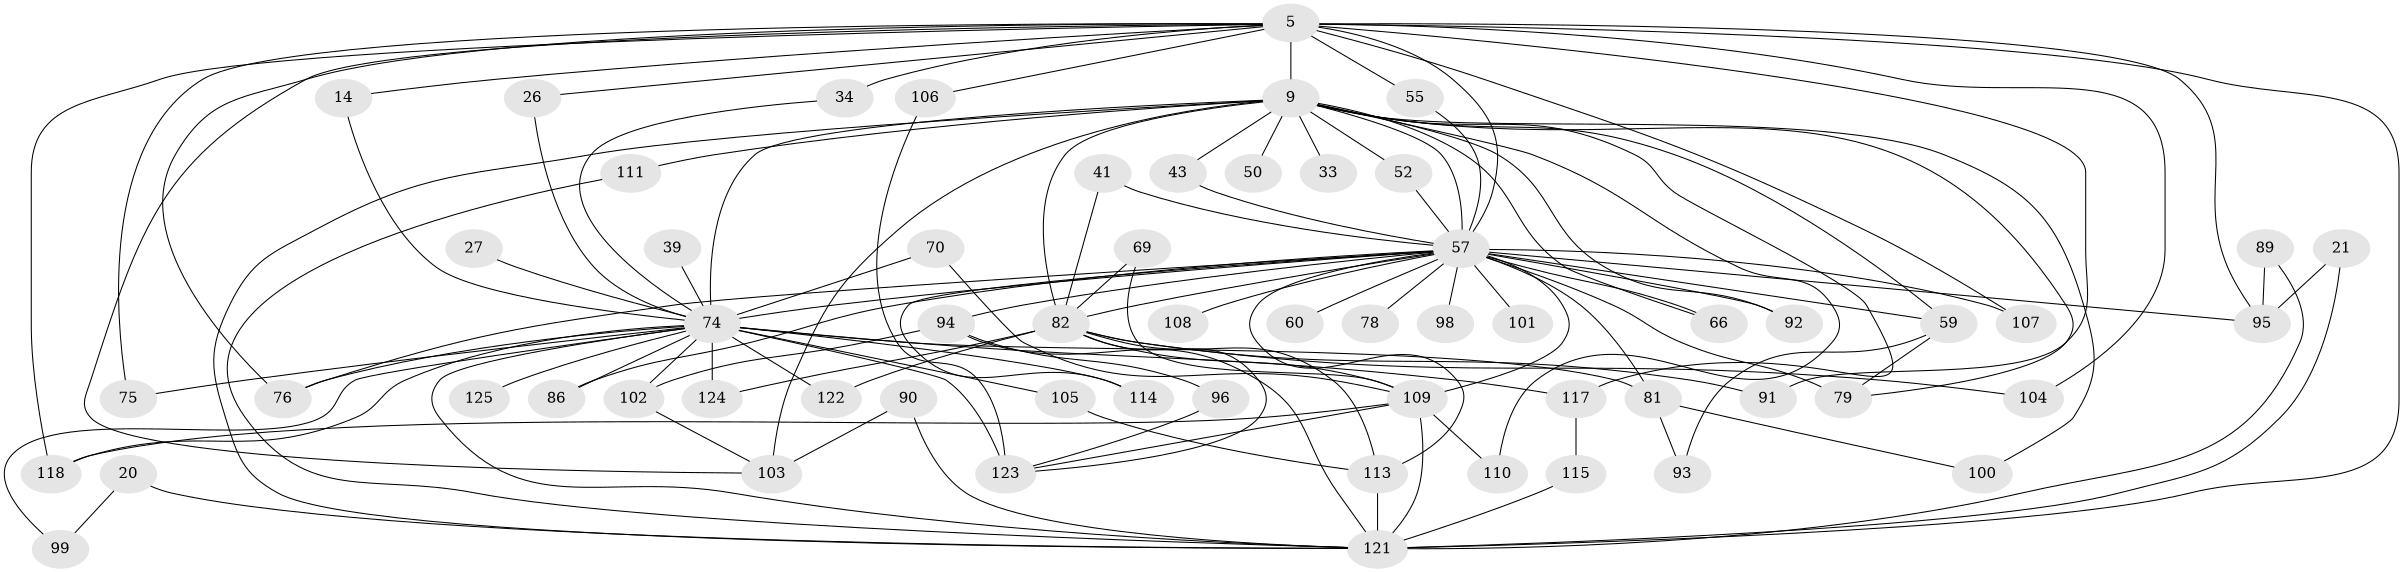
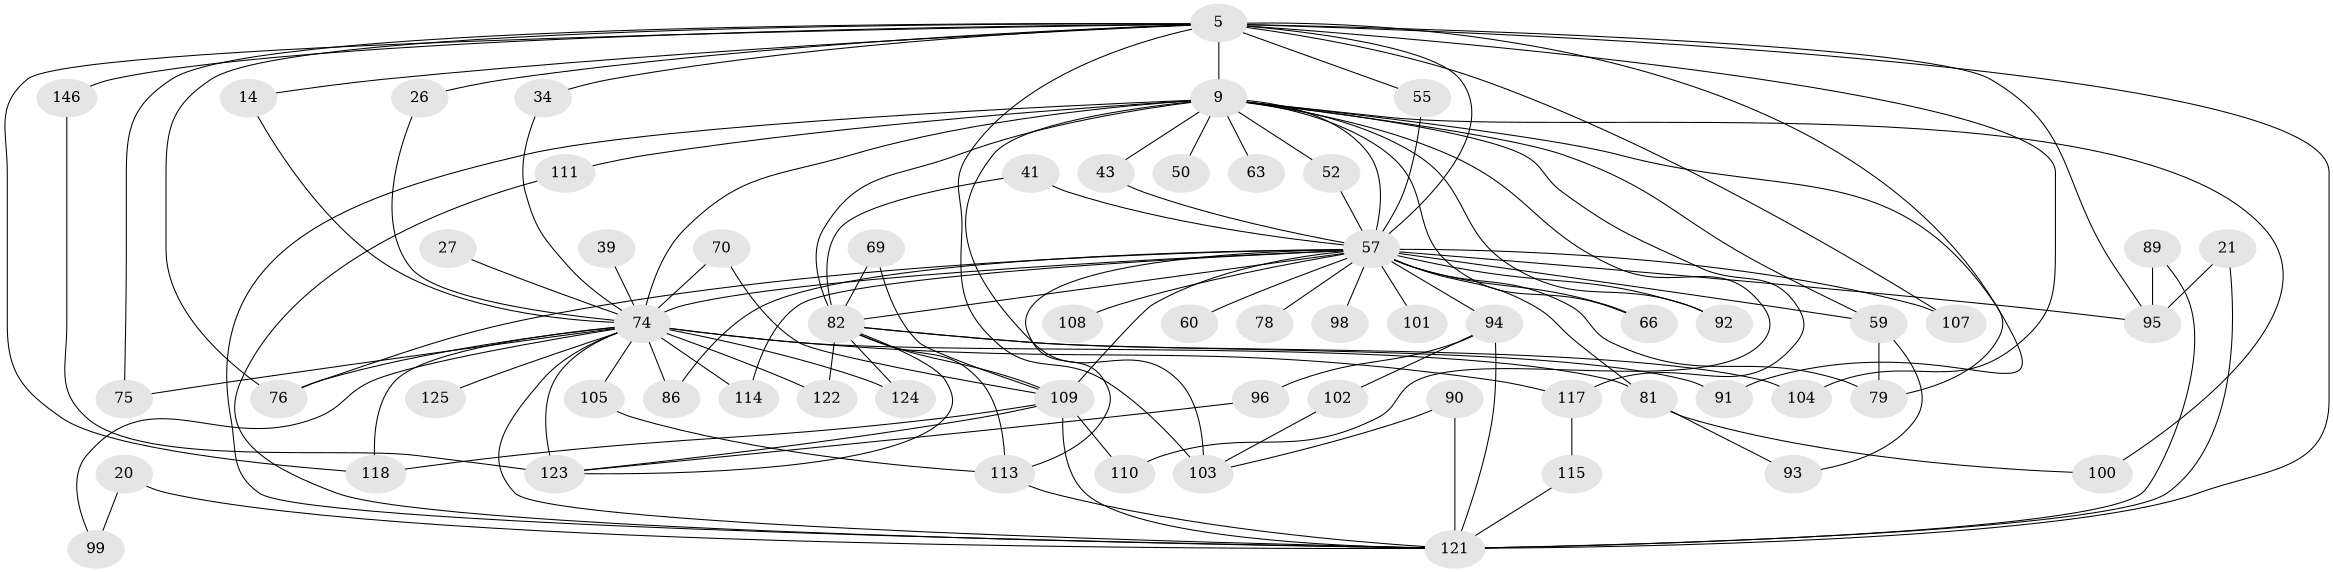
  graph {
    node [color=gray90 style=filled]
    5 [super="+1"]
    9 [super="+7+4"]
    14
    26
    34
    55
    57 [super="+31+10"]
    75
    76 [super="+72"]
    91
    95 [super="+19"]
    103 [super="+65+51"]
    104
-   106
+   106 [label=146]
    107
    118 [super="+87"]
    121 [super="+30+97+116+88"]
    74 [super="+44+67"]
    43
    50
    52
    59 [super="+58+56"]
-   63 [label=33]
+   63
    66
    79 [super="+54"]
    82 [super="+64+61"]
    92 [super="+48"]
    100
    110
    111
    117
    60
    78
    81 [super="+45"]
    86
    94
    98
    101
    108
    109 [super="+28+37"]
    113 [super="+24"]
    114
    99
    102 [super="+80"]
    105 [super="+68"]
    122
    123 [super="+120+73"]
    124 [super="+112"]
    125 [super="+84+71"]
    39
    93
    115
    20
    21
    27
    41
    96
    69
    70
    89
    90
    5 -- 9 [weight=8]
    5 -- 14
    5 -- 26
    5 -- 34
    5 -- 55
    5 -- 57 [weight=5]
    5 -- 75
    5 -- 76
    5 -- 91
    5 -- 95
    5 -- 103 [weight=2]
    5 -- 104
    5 -- 106
    5 -- 107
    5 -- 118
    5 -- 121 [weight=6]
    9 -- 57 [weight=9]
    9 -- 103 [weight=4]
    9 -- 121 [weight=2]
    9 -- 74 [weight=10]
    9 -- 43
    9 -- 50 [weight=2]
    9 -- 52
    9 -- 59
    9 -- 63 [weight=2]
    9 -- 66
    9 -- 79
    9 -- 82 [weight=6]
    9 -- 92
    9 -- 100
    9 -- 110
    9 -- 111
    9 -- 117
    14 -- 74
    26 -- 74
    34 -- 74
    55 -- 57
    57 -- 76 [weight=2]
    57 -- 95 [weight=2]
    57 -- 107
    57 -- 74 [weight=6]
    57 -- 59
    57 -- 66
    57 -- 79 [weight=4]
    57 -- 82 [weight=2]
    57 -- 92 [weight=2]
    57 -- 60 [weight=2]
    57 -- 78
    57 -- 81 [weight=2]
    57 -- 86
    57 -- 94
    57 -- 98
    57 -- 101
    57 -- 108
    57 -- 109 [weight=5]
    57 -- 113
    57 -- 114
    106 -- 123
    74 -- 75
    74 -- 76
    74 -- 118
    74 -- 121 [weight=2]
    74 -- 117
    74 -- 81 [weight=2]
    74 -- 86
    74 -- 114
    74 -- 99
-   74 -- 102
    74 -- 105 [weight=2]
    74 -- 122
    74 -- 123 [weight=4]
    74 -- 124 [weight=2]
    74 -- 125 [weight=3]
    43 -- 57
    52 -- 57
    59 -- 79
    59 -- 93
    82 -- 91
    82 -- 104
    82 -- 109
    82 -- 113 [weight=2]
    82 -- 122
    82 -- 123
    82 -- 124
    111 -- 121
    117 -- 115
    81 -- 100
    81 -- 93
    94 -- 121
    94 -- 102
    94 -- 96
    109 -- 118
    109 -- 121
    109 -- 110
    109 -- 123 [weight=2]
    113 -- 121
    102 -- 103
    105 -- 113
    39 -- 74
    115 -- 121
    20 -- 121 [weight=3]
    20 -- 99
    21 -- 95
    21 -- 121
    27 -- 74 [weight=2]
    41 -- 57
    41 -- 82
    96 -- 123
    69 -- 82
    69 -- 109
    70 -- 74
    70 -- 109
    89 -- 95
    89 -- 121
    90 -- 103
    90 -- 121
  }
